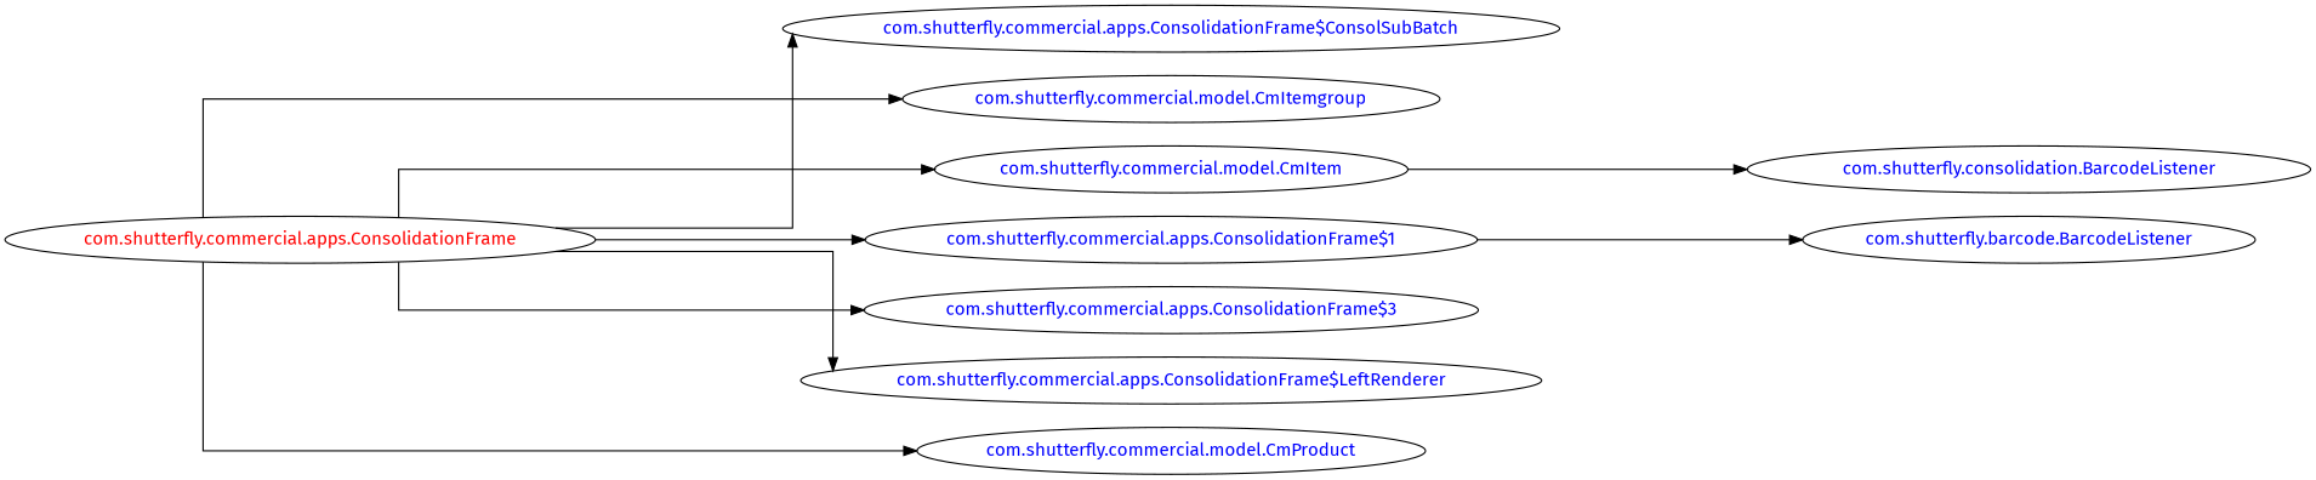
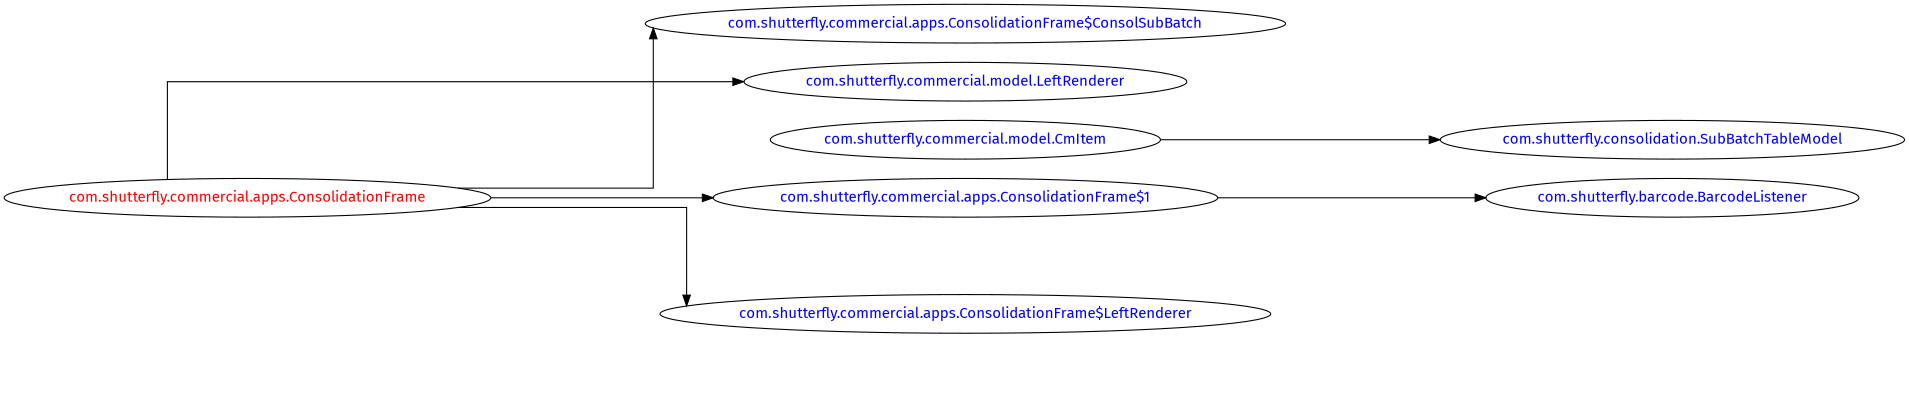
  digraph {
    concentrate=true
    fontname="Fira Sans"
    rankdir=LR
    ranksep=2.0
    splines=ortho
    node [fontcolor=blue fontname="Fira Sans"]
    edge [fontname="Fira Sans"]
    "com.shutterfly.commercial.apps.ConsolidationFrame" [fontcolor=red]
    "com.shutterfly.commercial.apps.ConsolidationFrame$ConsolSubBatch"
-   "com.shutterfly.commercial.model.CmItemgroup"
+   "com.shutterfly.commercial.model.CmItemgroup" [label="com.shutterfly.commercial.model.LeftRenderer"]
    "com.shutterfly.commercial.model.CmItem"
    "com.shutterfly.commercial.apps.ConsolidationFrame$1"
-   "com.shutterfly.commercial.apps.ConsolidationFrame$3"
    "com.shutterfly.commercial.apps.ConsolidationFrame$LeftRenderer"
-   "com.shutterfly.commercial.model.CmProduct"
-   "com.shutterfly.consolidation.SubBatchTableModel" [label="com.shutterfly.consolidation.BarcodeListener"]
+   "com.shutterfly.consolidation.SubBatchTableModel"
    "com.shutterfly.barcode.BarcodeListener"
    "com.shutterfly.commercial.apps.ConsolidationFrame" -> "com.shutterfly.commercial.apps.ConsolidationFrame$ConsolSubBatch"
    "com.shutterfly.commercial.apps.ConsolidationFrame" -> "com.shutterfly.commercial.model.CmItemgroup"
-   "com.shutterfly.commercial.apps.ConsolidationFrame" -> "com.shutterfly.commercial.model.CmItem"
    "com.shutterfly.commercial.apps.ConsolidationFrame" -> "com.shutterfly.commercial.apps.ConsolidationFrame$1"
-   "com.shutterfly.commercial.apps.ConsolidationFrame" -> "com.shutterfly.commercial.apps.ConsolidationFrame$3"
    "com.shutterfly.commercial.apps.ConsolidationFrame" -> "com.shutterfly.commercial.apps.ConsolidationFrame$LeftRenderer"
-   "com.shutterfly.commercial.apps.ConsolidationFrame" -> "com.shutterfly.commercial.model.CmProduct"
    "com.shutterfly.commercial.model.CmItem" -> "com.shutterfly.consolidation.SubBatchTableModel"
    "com.shutterfly.commercial.apps.ConsolidationFrame$1" -> "com.shutterfly.barcode.BarcodeListener"
  }
